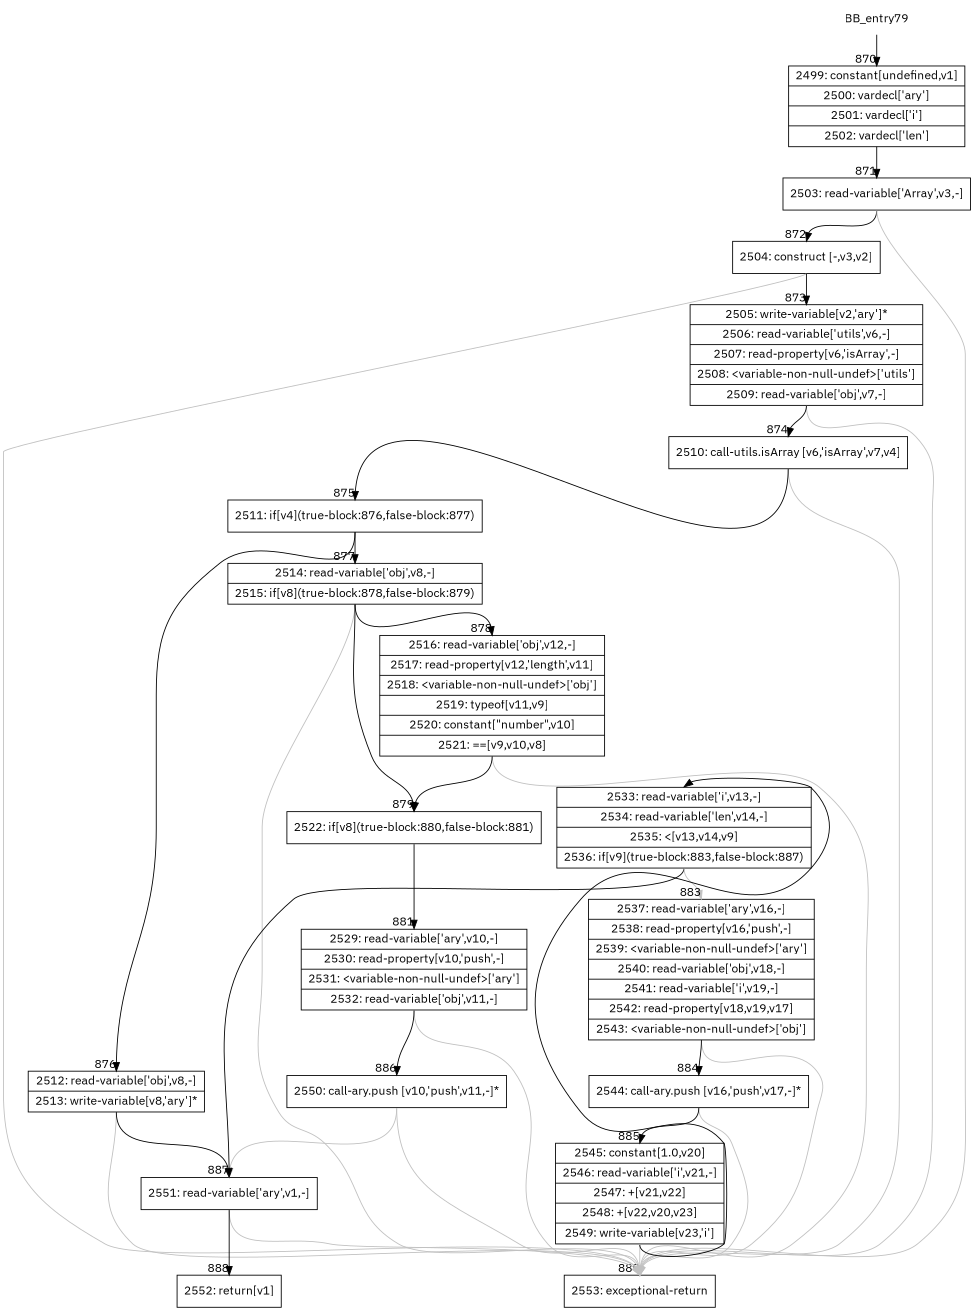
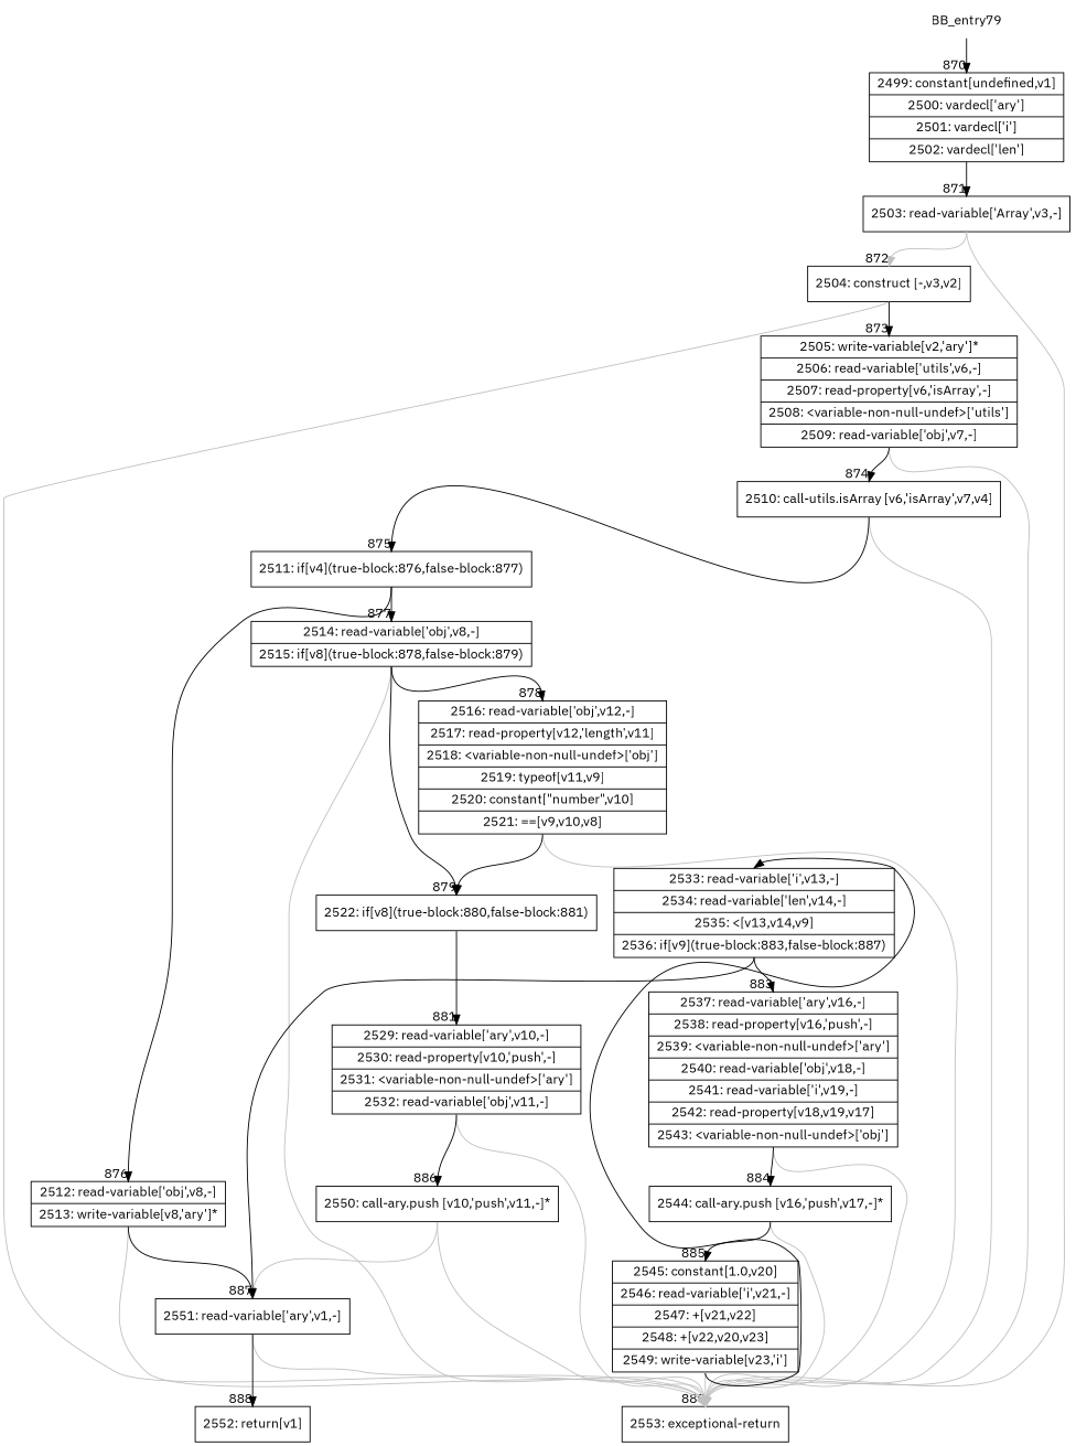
  digraph {
    fontname="IBM Plex Sans"
    rankdir=TD
    node [fontname="IBM Plex Sans" shape=record]
    edge [fontname="IBM Plex Sans" headport=n tailport=s]
    BB_entry79 [shape=none]
    n2 [label="{2499: constant[undefined,v1]|2500: vardecl['ary']|2501: vardecl['i']|2502: vardecl['len']}"]
    n3 [label="{2503: read-variable['Array',v3,-]}"]
    n4 [label="{2504: construct [-,v3,v2]}"]
    n5 [label="{2553: exceptional-return}"]
    n6 [label="{2505: write-variable[v2,'ary']*|2506: read-variable['utils',v6,-]|2507: read-property[v6,'isArray',-]|2508: \<variable-non-null-undef\>['utils']|2509: read-variable['obj',v7,-]}"]
    n7 [label="{2510: call-utils.isArray [v6,'isArray',v7,v4]}"]
    n8 [label="{2511: if[v4](true-block:876,false-block:877)}"]
    n9 [label="{2512: read-variable['obj',v8,-]|2513: write-variable[v8,'ary']*}"]
    n10 [label="{2514: read-variable['obj',v8,-]|2515: if[v8](true-block:878,false-block:879)}"]
    n11 [label="{2551: read-variable['ary',v1,-]}"]
    n12 [label="{2522: if[v8](true-block:880,false-block:881)}"]
    n13 [label="{2516: read-variable['obj',v12,-]|2517: read-property[v12,'length',v11]|2518: \<variable-non-null-undef\>['obj']|2519: typeof[v11,v9]|2520: constant[\"number\",v10]|2521: ==[v9,v10,v8]}"]
    n14 [label="{2552: return[v1]}"]
    n15 [label="{2529: read-variable['ary',v10,-]|2530: read-property[v10,'push',-]|2531: \<variable-non-null-undef\>['ary']|2532: read-variable['obj',v11,-]}"]
    n16 [label="{2550: call-ary.push [v10,'push',v11,-]*}"]
    n17 [label="{2533: read-variable['i',v13,-]|2534: read-variable['len',v14,-]|2535: \<[v13,v14,v9]|2536: if[v9](true-block:883,false-block:887)}"]
    n18 [label="{2537: read-variable['ary',v16,-]|2538: read-property[v16,'push',-]|2539: \<variable-non-null-undef\>['ary']|2540: read-variable['obj',v18,-]|2541: read-variable['i',v19,-]|2542: read-property[v18,v19,v17]|2543: \<variable-non-null-undef\>['obj']}"]
    n19 [label="{2544: call-ary.push [v16,'push',v17,-]*}"]
    n20 [label="{2545: constant[1.0,v20]|2546: read-variable['i',v21,-]|2547: +[v21,v22]|2548: +[v22,v20,v23]|2549: write-variable[v23,'i']}"]
    BB_entry79 -> n2 [headlabel="    870"]
    n2 -> n3 [headlabel="      871"]
-   n3 -> n4 [headlabel="      872"]
+   n3 -> n4 [headlabel="      872" color=gray]
    n3 -> n5 [color=gray headlabel="      889"]
    n4 -> n5 [color=gray]
    n4 -> n6 [headlabel="      873"]
    n6 -> n5 [color=gray]
    n6 -> n7 [headlabel="      874"]
    n7 -> n5 [color=gray]
    n7 -> n8 [headlabel="      875"]
    n8 -> n9 [headlabel="      876"]
    n8 -> n10 [headlabel="      877"]
    n9 -> n5 [color=gray]
    n9 -> n11 [headlabel="      887"]
    n10 -> n5 [color=gray]
    n10 -> n12 [headlabel="      879"]
    n10 -> n13 [headlabel="      878"]
    n11 -> n5 [color=gray]
    n11 -> n14 [headlabel="      888"]
    n12 -> n15 [headlabel="      881"]
    n13 -> n5 [color=gray]
    n13 -> n12
    n15 -> n5 [color=gray]
    n15 -> n16 [headlabel="      886"]
    n16 -> n5 [color=gray]
    n16 -> n11 [color=gray]
    n17 -> n11
-   n17 -> n18 [headlabel="      883" color=gray]
+   n17 -> n18 [headlabel="      883"]
    n18 -> n5 [color=gray]
    n18 -> n19 [headlabel="      884"]
    n19 -> n5 [color=gray]
    n19 -> n20 [headlabel="      885"]
    n20 -> n5 [color=gray]
    n20 -> n17
  }
